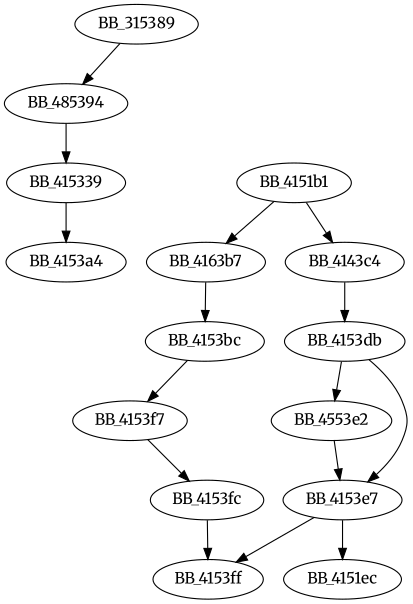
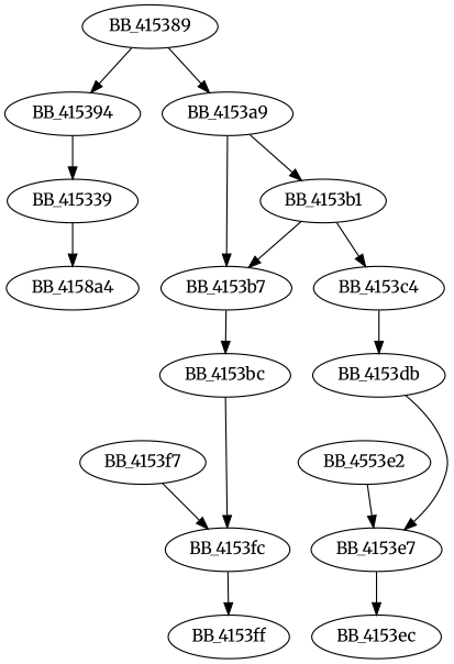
  digraph {
    fontname=Merriweather
    node [fontname=Merriweather]
    edge [fontname=Merriweather]
-   BB_415389 [label=BB_315389]
-   BB_415394 [label=BB_485394]
+   BB_415389
+   BB_415394
+   BB_4153a9
    n4 [label=BB_415339]
-   BB_4153b1 [label=BB_4151b1]
-   BB_4153b7 [label=BB_4163b7]
-   BB_4153a4
-   BB_4153c4 [label=BB_4143c4]
+   BB_4153b1
+   BB_4153b7
+   BB_4153a4 [label=BB_4158a4]
+   BB_4153c4
    BB_4153bc
    BB_4153db
    BB_4153f7
    n12 [label=BB_4553e2]
    BB_4153e7
    BB_4153fc
    BB_4153ff
-   BB_4153ec [label=BB_4151ec]
+   BB_4153ec
    BB_415389 -> BB_415394
+   BB_415389 -> BB_4153a9
    BB_415394 -> n4
+   BB_4153a9 -> BB_4153b1
+   BB_4153a9 -> BB_4153b7
    n4 -> BB_4153a4
    BB_4153b1 -> BB_4153b7
    BB_4153b1 -> BB_4153c4
    BB_4153b7 -> BB_4153bc
    BB_4153c4 -> BB_4153db
-   BB_4153bc -> BB_4153f7
-   BB_4153db -> n12
+   BB_4153bc -> BB_4153fc
    BB_4153db -> BB_4153e7
    BB_4153f7 -> BB_4153fc
    n12 -> BB_4153e7
-   BB_4153e7 -> BB_4153ff
    BB_4153e7 -> BB_4153ec
    BB_4153fc -> BB_4153ff
  }
